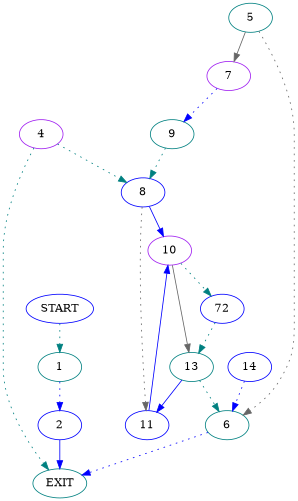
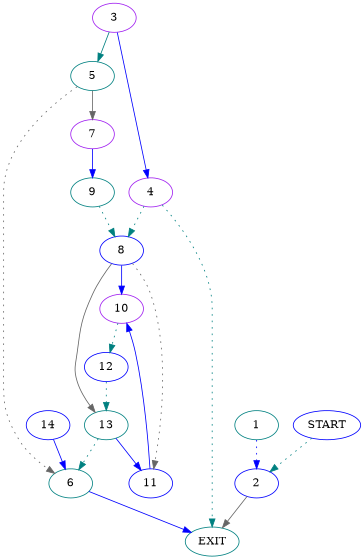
  digraph {
    node [color=blue]
    edge [color=blue style=dotted]
    n1 [label=START]
    1 [color=teal]
    2
    n4 [color=teal label=EXIT]
+   3 [color=purple]
    4 [color=purple]
    5 [color=teal]
    8
    6 [color=teal]
    7 [color=purple]
    9 [color=teal]
    10 [color=purple]
    11
-   12 [label=72]
+   12
    13 [color=teal]
    14
-   n1 -> 1 [color=teal]
+   n1 -> 2 [color=teal]
    1 -> 2
-   2 -> n4 [style=solid]
+   2 -> n4 [color=gray40 style=solid]
+   3 -> 4 [style=solid]
+   3 -> 5 [color=teal style=solid]
    4 -> n4 [color=teal]
    4 -> 8 [color=teal]
    5 -> 6 [color=gray40]
    5 -> 7 [color=gray40 style=solid]
    8 -> 10 [style=solid]
    8 -> 11 [color=gray40]
-   6 -> n4
-   7 -> 9
+   6 -> n4 [style=solid]
+   7 -> 9 [style=solid]
    9 -> 8 [color=teal]
    10 -> 12 [color=teal]
-   10 -> 13 [color=gray40 style=solid]
+   8 -> 13 [color=gray40 style=solid]
    11 -> 10 [style=solid]
    12 -> 13 [color=teal]
    13 -> 6 [color=teal]
    13 -> 11 [style=solid]
-   14 -> 6
+   14 -> 6 [style=solid]
  }
